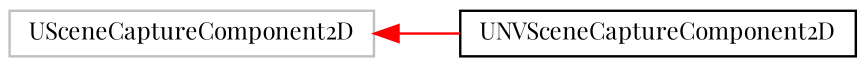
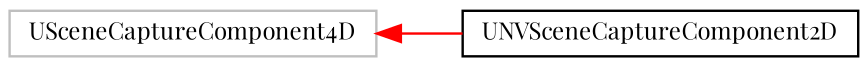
  digraph {
    rankdir=LR
    fontname="Playfair Display"
    node [fillcolor=white fontname="Playfair Display" fontsize=10 shape=record style=filled]
-   n1 [color=grey75 height=0.2 label=USceneCaptureComponent2D width=0.4]
+   n1 [color=grey75 height=0.2 label=USceneCaptureComponent4D width=0.4]
    n2 [color=black height=0.2 label=UNVSceneCaptureComponent2D width=0.4]
    n1 -> n2 [color=red dir=back fontname="Playfair Display" fontsize=10 labelfontname=Helvetica labelfontsize=10 style=solid]
  }
